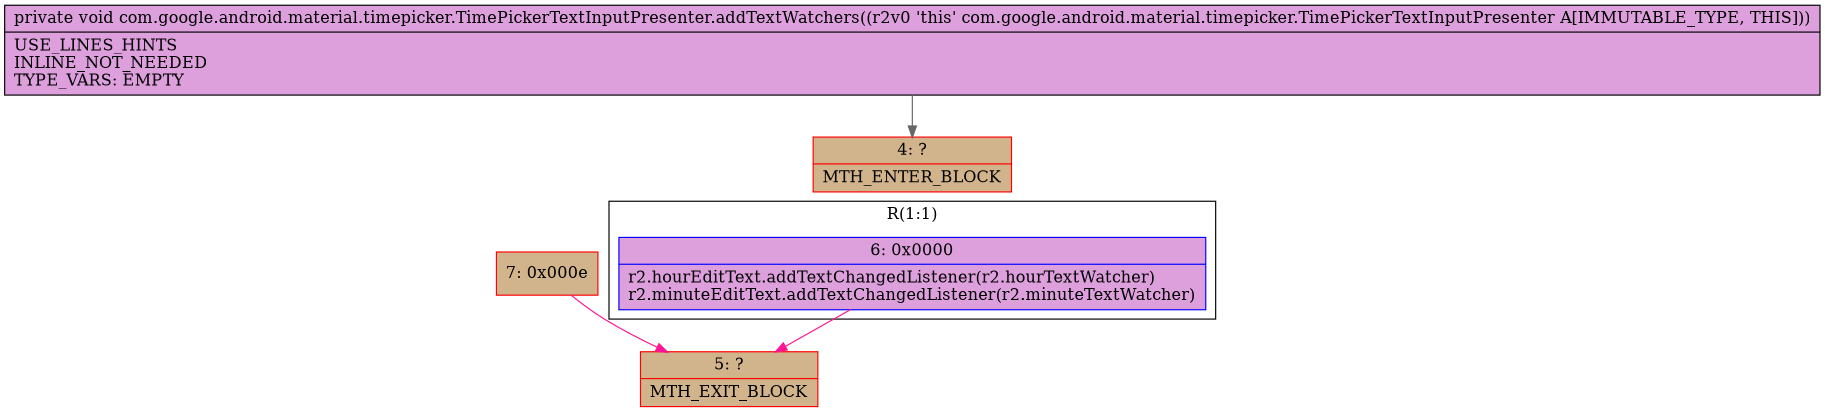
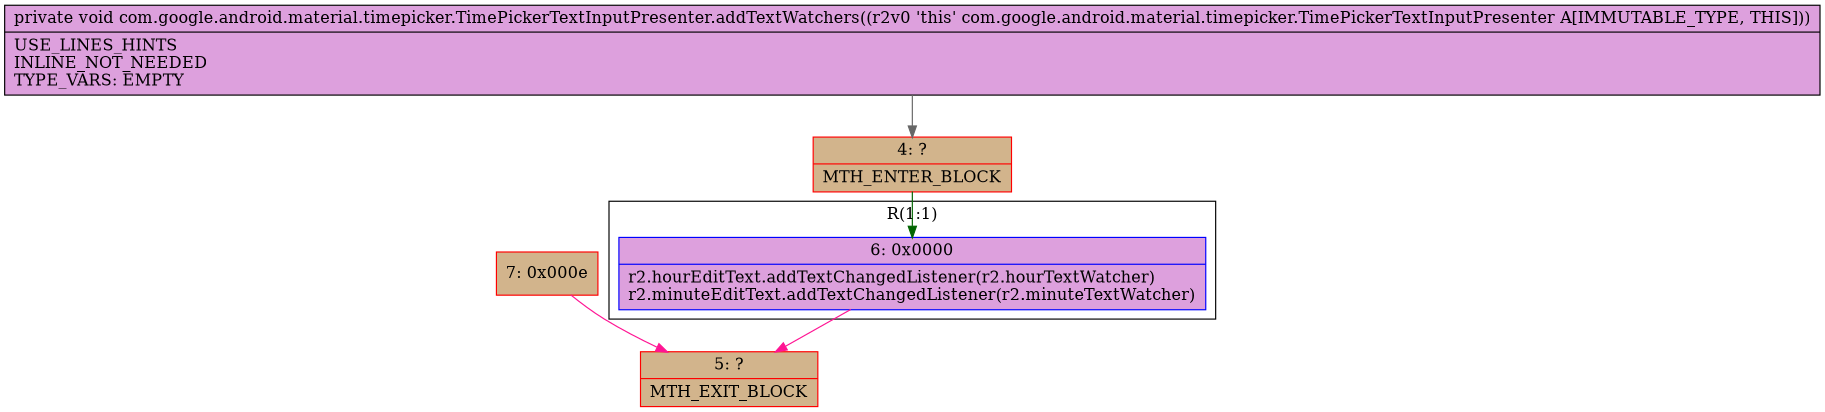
  digraph {
    node [color=red fillcolor=tan shape=record style=filled]
    edge [color=deeppink]
    n1 [color=blue fillcolor=plum label="{6\:\ 0x0000|r2.hourEditText.addTextChangedListener(r2.hourTextWatcher)\lr2.minuteEditText.addTextChangedListener(r2.minuteTextWatcher)\l}"]
    n2 [label="{5\:\ ?|MTH_EXIT_BLOCK\l}"]
    n3 [label="{7\:\ 0x000e}"]
    n4 [label="{4\:\ ?|MTH_ENTER_BLOCK\l}"]
    n5 [fillcolor=plum label="{private void com.google.android.material.timepicker.TimePickerTextInputPresenter.addTextWatchers((r2v0 'this' com.google.android.material.timepicker.TimePickerTextInputPresenter A[IMMUTABLE_TYPE, THIS]))  | USE_LINES_HINTS\lINLINE_NOT_NEEDED\lTYPE_VARS: EMPTY\l}" color=""]
    subgraph cluster_1 {
      label="R(1:1)"
      n1
    }
    n1 -> n2
    n3 -> n2
+   n4 -> n1 [color=darkgreen]
    n5 -> n4 [color=gray40]
  }
